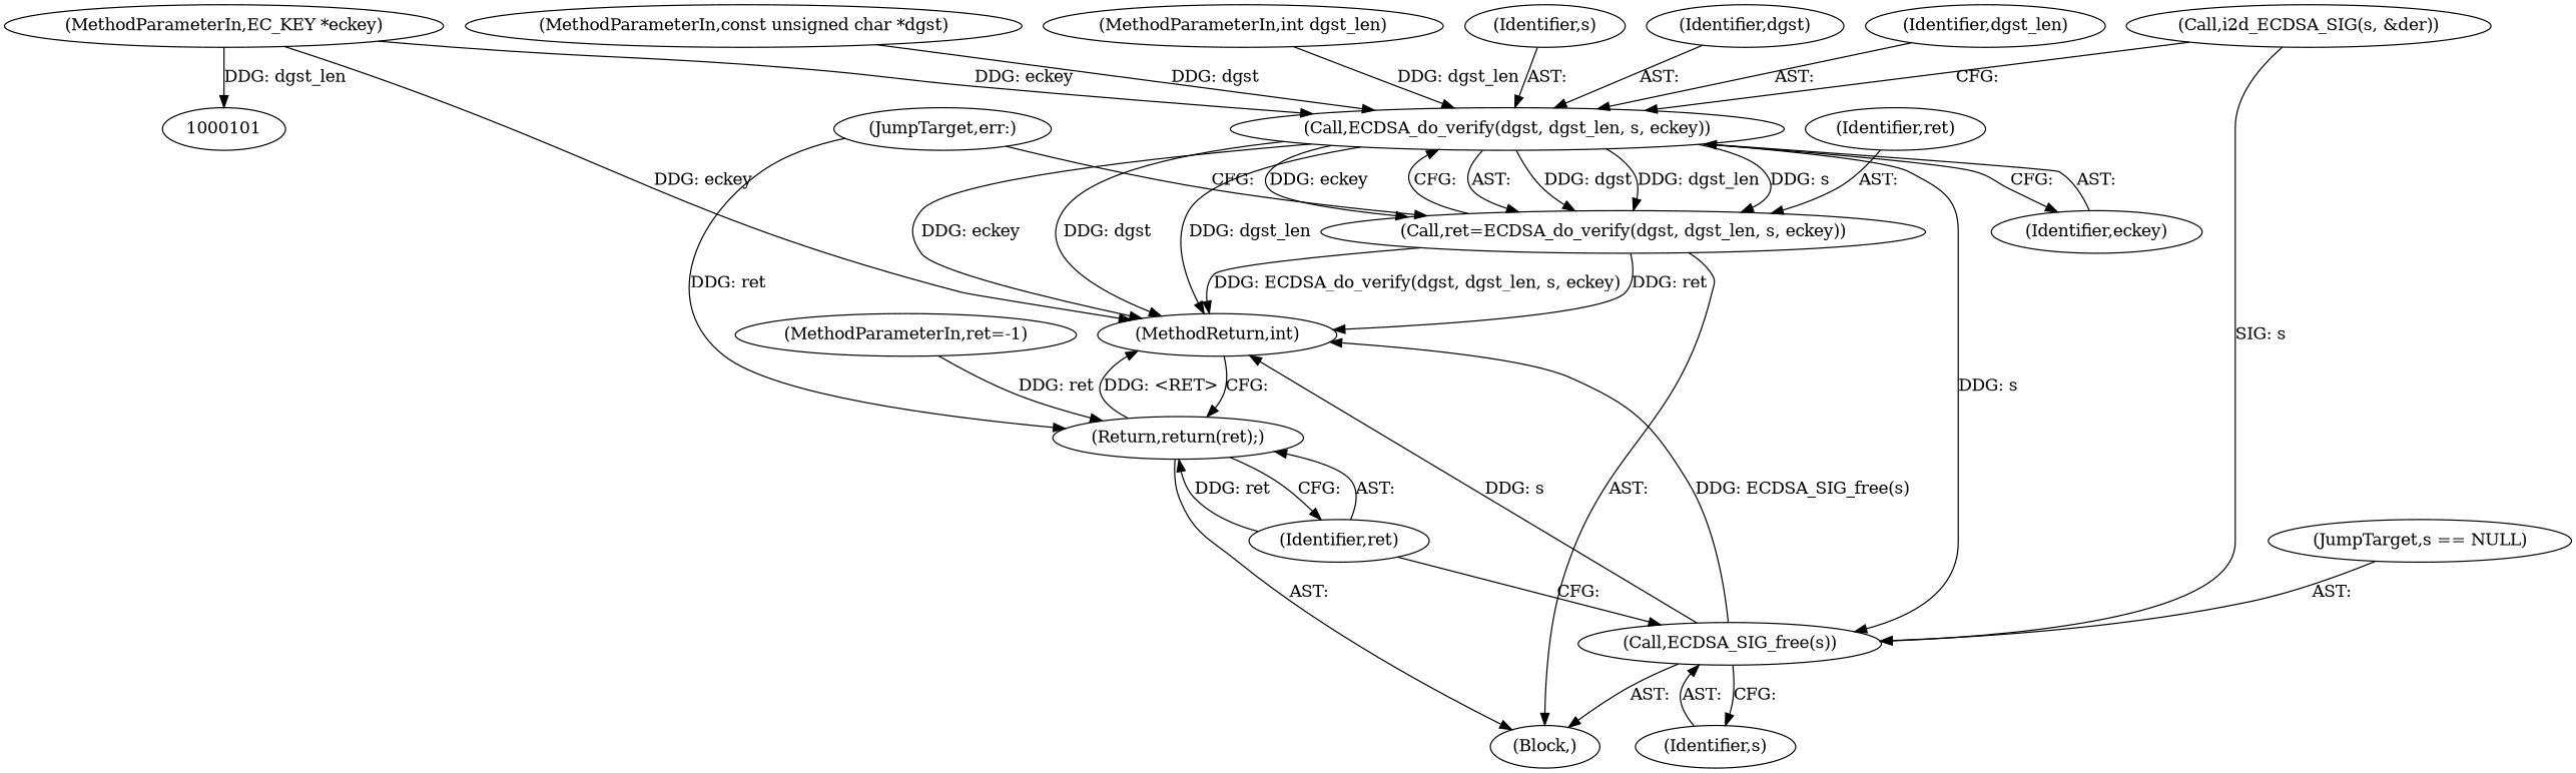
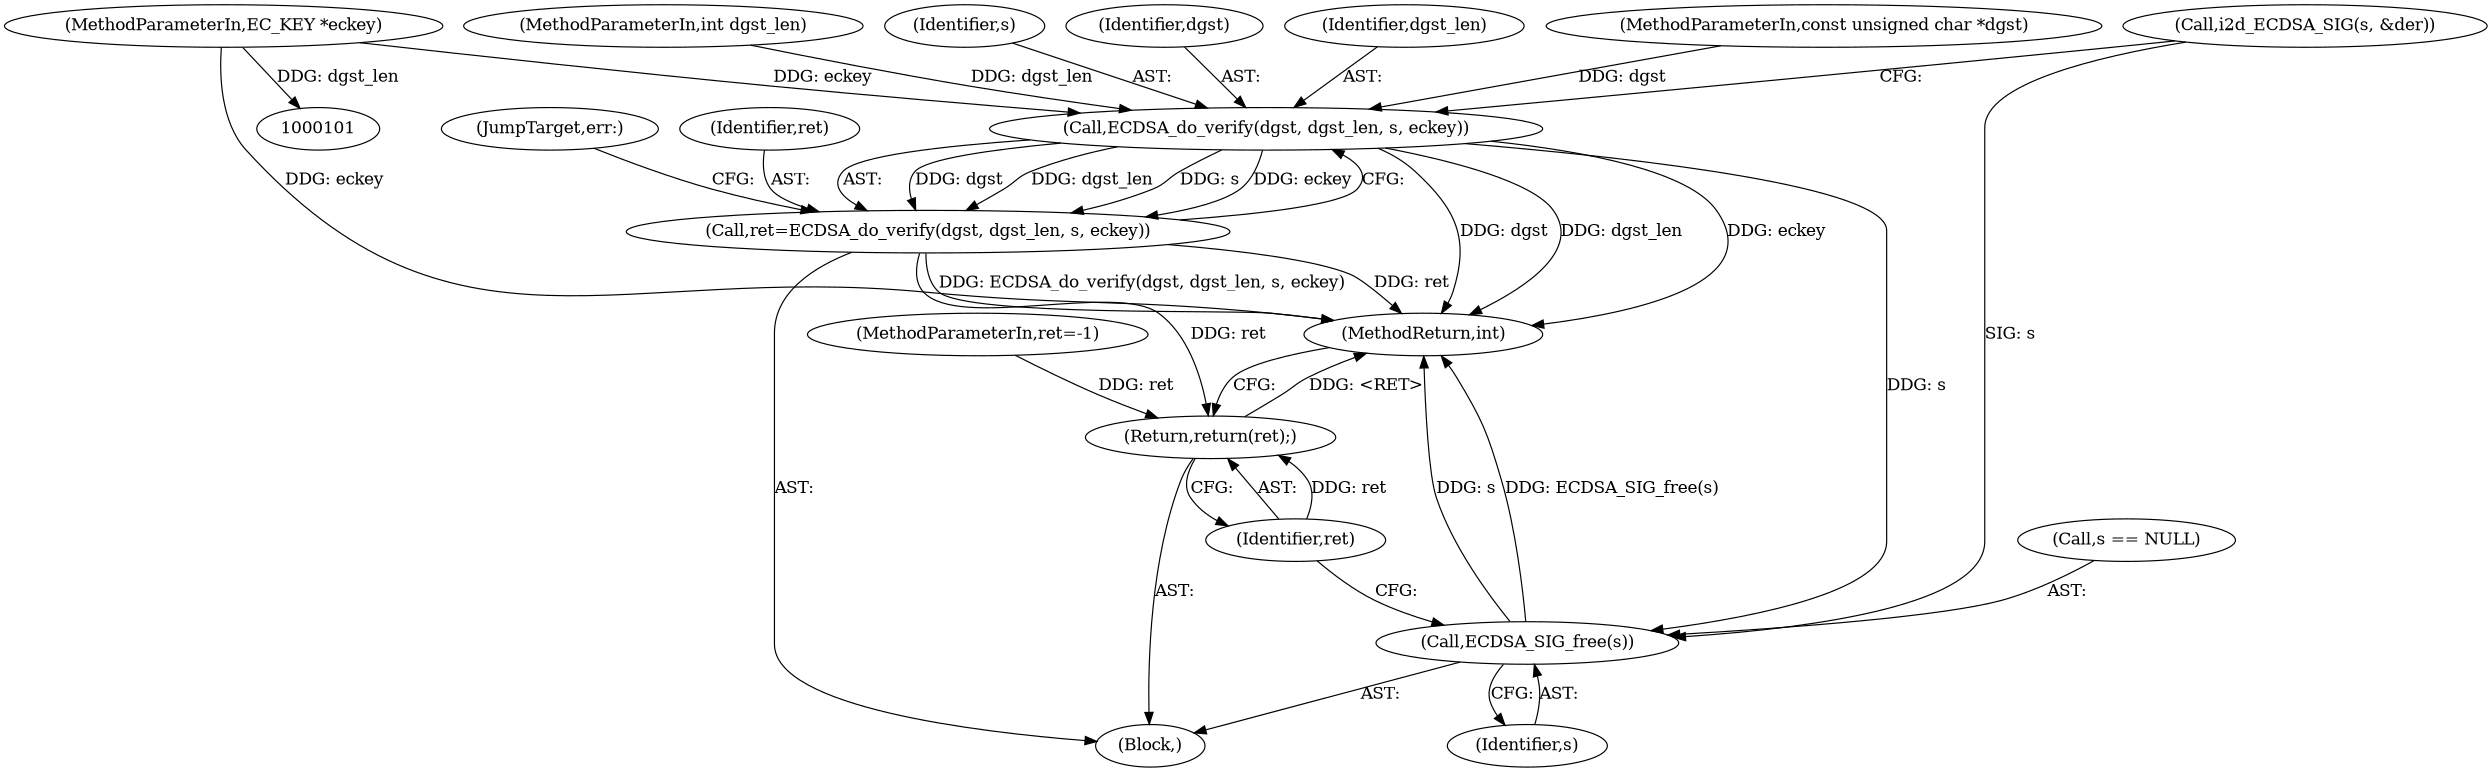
  digraph {
    n1 [label="(MethodParameterIn,EC_KEY *eckey)"]
    n2 [label="(Call,ECDSA_do_verify(dgst, dgst_len, s, eckey))"]
    n3 [label="(MethodReturn,int)"]
    1000101
    n5 [label="(Call,ret=ECDSA_do_verify(dgst, dgst_len, s, eckey))"]
    n6 [label="(Call,ECDSA_SIG_free(s))"]
-   n7 [label="(Identifier,eckey)"]
    n8 [label="(Return,return(ret);)"]
    n9 [label="(Block,)"]
    n10 [label="(Identifier,s)"]
    n11 [label="(Identifier,ret)"]
    n12 [label="(Call,i2d_ECDSA_SIG(s, &der))"]
    n13 [label="(JumpTarget,err:)"]
-   n14 [label="(JumpTarget,s == NULL)"]
+   n14 [label="(Call,s == NULL)"]
    n15 [label="(Identifier,dgst_len)"]
    n16 [label="(MethodParameterIn,const unsigned char *dgst)"]
    n17 [label="(MethodParameterIn,int dgst_len)"]
    n18 [label="(Identifier,s)"]
    n19 [label="(Identifier,dgst)"]
    n20 [label="(MethodParameterIn,ret=-1)"]
    n21 [label="(Identifier,ret)"]
    n1 -> n2 [label="DDG: eckey"]
    n1 -> n3 [label="DDG: eckey"]
    n1 -> 1000101 [label="DDG: dgst_len"]
    n2 -> n3 [label="DDG: eckey"]
    n2 -> n3 [label="DDG: dgst"]
    n2 -> n3 [label="DDG: dgst_len"]
    n2 -> n5 [label="AST: "]
    n2 -> n5 [label="DDG: dgst"]
    n2 -> n5 [label="DDG: dgst_len"]
    n2 -> n5 [label="DDG: s"]
    n2 -> n5 [label="DDG: eckey"]
    n2 -> n6 [label="DDG: s"]
-   n2 -> n7 [label="CFG: "]
    n3 -> n8 [label="CFG: "]
    n5 -> n2 [label="CFG: "]
    n5 -> n3 [label="DDG: ret"]
    n5 -> n3 [label="DDG: ECDSA_do_verify(dgst, dgst_len, s, eckey)"]
-   n13 -> n8 [label="DDG: ret"]
+   n5 -> n8 [label="DDG: ret"]
    n5 -> n9 [label="AST: "]
    n6 -> n3 [label="DDG: ECDSA_SIG_free(s)"]
    n6 -> n3 [label="DDG: s"]
    n6 -> n9 [label="AST: "]
    n6 -> n10 [label="CFG: "]
-   n7 -> n2 [label="AST: "]
    n8 -> n3 [label="DDG: <RET>"]
    n8 -> n9 [label="AST: "]
    n8 -> n11 [label="CFG: "]
    n10 -> n6 [label="AST: "]
    n11 -> n6 [label="CFG: "]
    n11 -> n8 [label="AST: "]
    n11 -> n8 [label="DDG: ret"]
    n12 -> n2 [label="CFG: "]
    n12 -> n6 [label="SIG: s"]
    n13 -> n5 [label="CFG: "]
    n14 -> n6 [label="AST: "]
    n15 -> n2 [label="AST: "]
    n16 -> n2 [label="DDG: dgst"]
    n17 -> n2 [label="DDG: dgst_len"]
    n18 -> n2 [label="AST: "]
    n19 -> n2 [label="AST: "]
    n20 -> n8 [label="DDG: ret"]
    n21 -> n5 [label="AST: "]
  }
